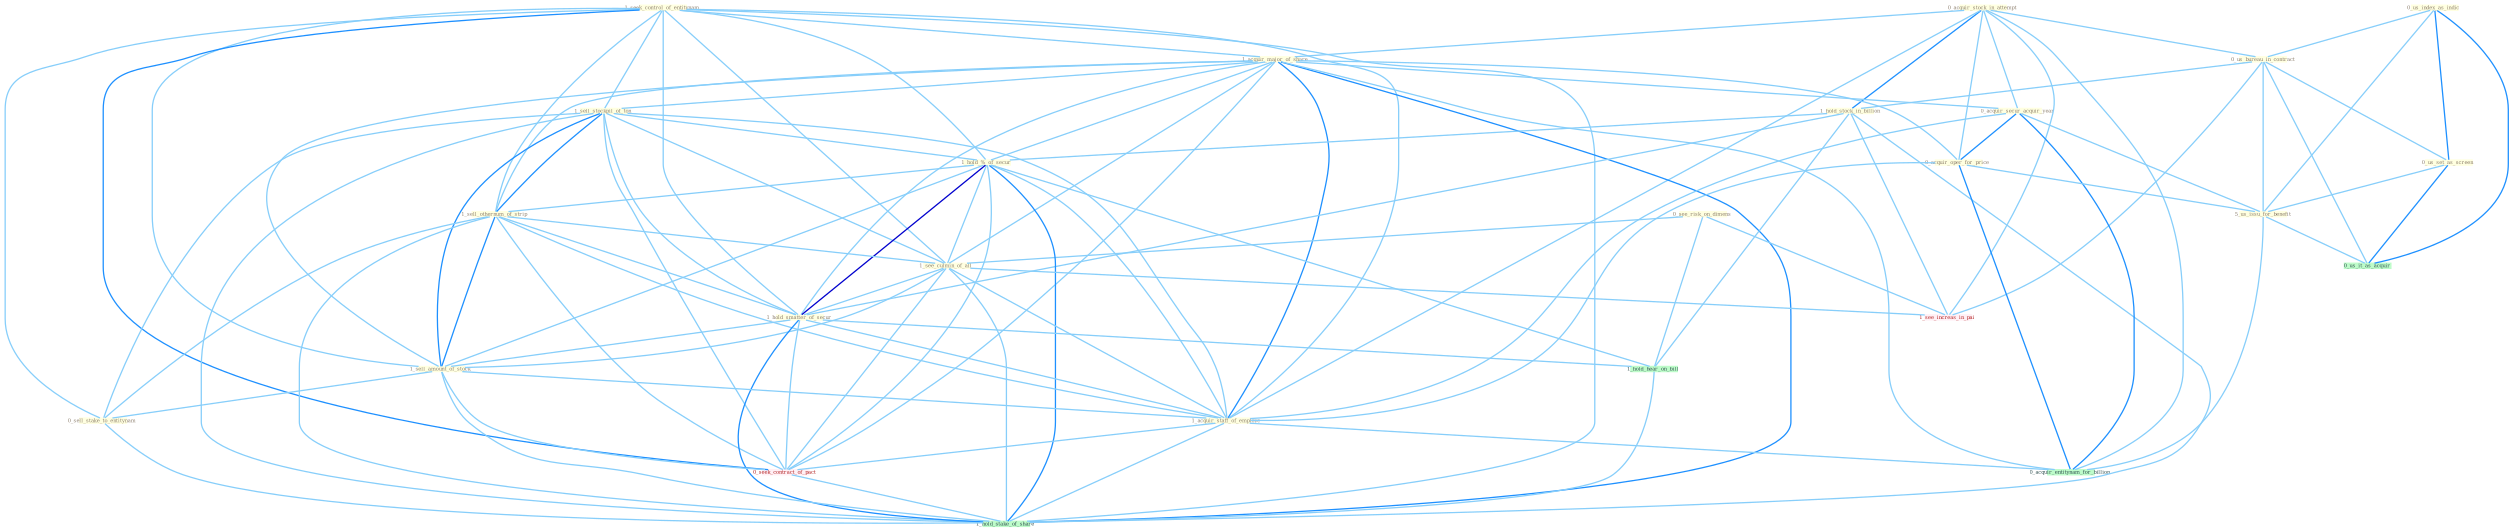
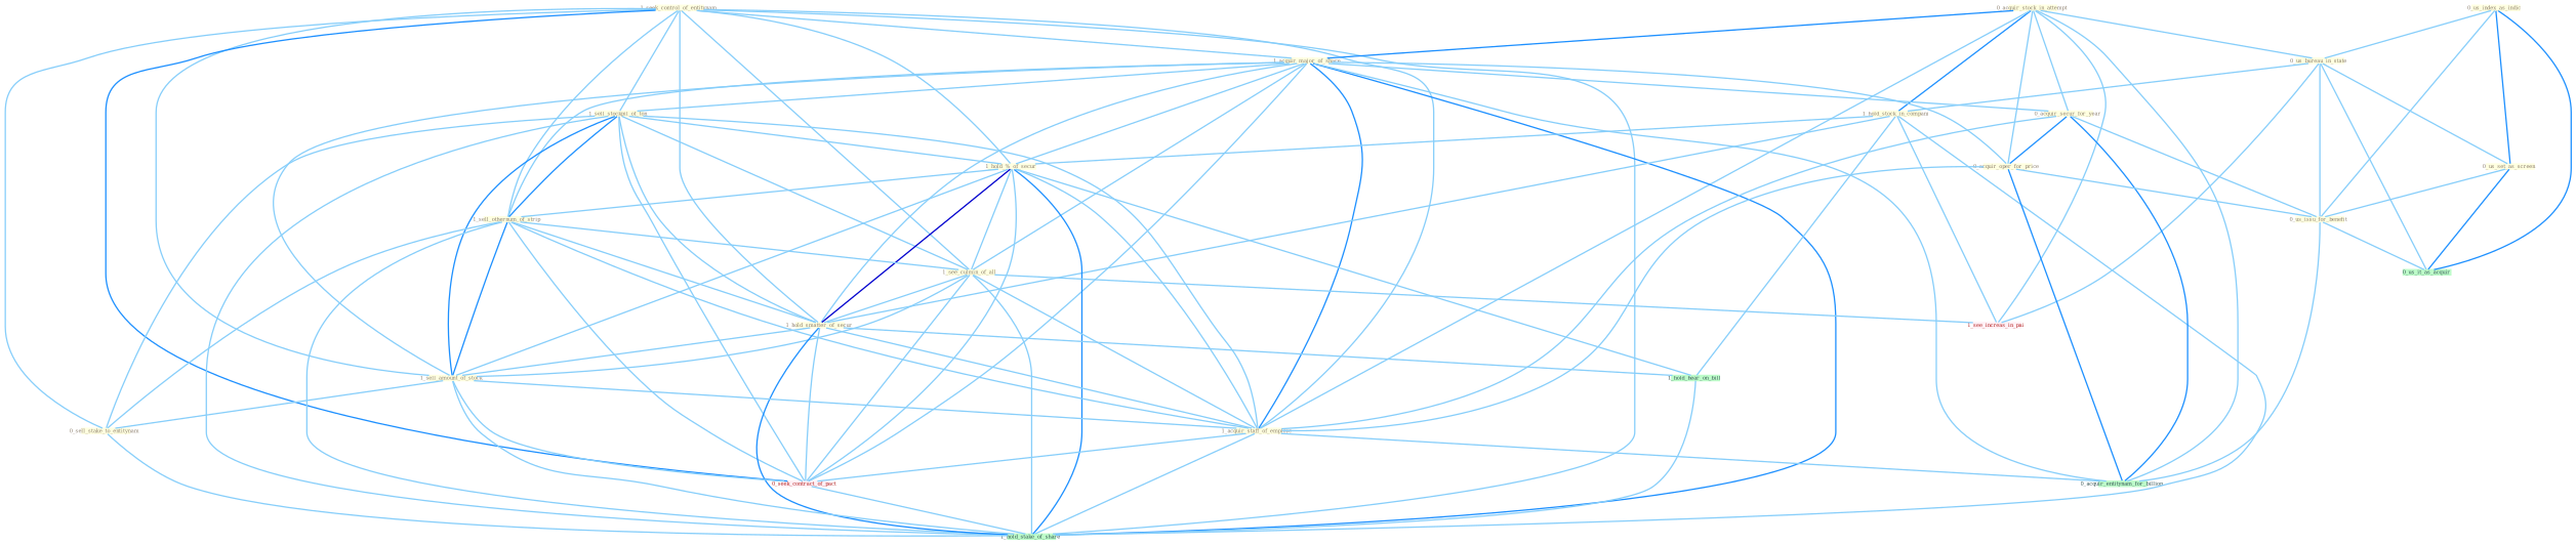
  graph {
    node [color="#ffffe0" fixedsize=true fontcolor="#8b7d6b" fontsize=4 shape=polygon style=filled]
    edge [color="#87cefa" w=1]
    "1_seek_control_of_entitynam " [height=.06 width=.5]
    "0_acquir_stock_in_attempt " [height=.06 width=.5]
    "0_us_index_as_indic " [height=.06 width=.5]
    "1_acquir_major_of_share " [height=.06 width=.5]
    "1_sell_stockpil_of_ton " [height=.06 width=.5]
-   "0_us_bureau_in_state " [height=.06 width=.5 label="0_us_bureau_in_contract"]
-   "1_hold_stock_in_compani " [height=.06 width=.5 label="1_hold_stock_in_billion"]
-   "0_see_risk_on_dimens " [height=.06 width=.5]
+   "0_us_bureau_in_state " [height=.06 width=.5]
+   "1_hold_stock_in_compani " [height=.06 width=.5]
    "1_hold_%_of_secur " [height=.06 width=.5]
    "1_sell_othernum_of_strip " [height=.06 width=.5]
    "1_see_culmin_of_all " [height=.06 width=.5]
-   "0_acquir_secur_for_year " [height=.06 width=.5 label="0_acquir_secur_acquir_year"]
+   "0_acquir_secur_for_year " [height=.06 width=.5]
    "1_hold_smatter_of_secur " [height=.06 width=.5]
    "0_us_set_as_screen " [height=.06 width=.5]
    "1_sell_amount_of_stock " [height=.06 width=.5]
    "0_acquir_oper_for_price " [height=.06 width=.5]
-   "0_us_issu_for_benefit " [height=.06 width=.5 label="5_us_issu_for_benefit"]
+   "0_us_issu_for_benefit " [height=.06 width=.5]
    "0_sell_stake_to_entitynam " [height=.06 width=.5]
    "1_acquir_staff_of_employe " [height=.06 width=.5]
    "0_seek_contract_of_pact " [color="#fff0f5" fontcolor="#b22222" height=.06 width=.5]
    "1_see_increas_in_pai " [color="#fff0f5" fontcolor="#b22222" height=.06 width=.5]
    "1_hold_stake_of_share " [color="#BDFCC9" fontcolor="#2f4f4f" height=.06 width=.5]
    "0_acquir_entitynam_for_billion " [color="#BDFCC9" fontcolor="#2f4f4f" height=.06 width=.5]
    n24 [color="#BDFCC9" fontcolor="#2f4f4f" height=.06 label="0_us_it_as_acquir" width=.5]
    "1_hold_hear_on_bill " [color="#BDFCC9" fontcolor="#2f4f4f" height=.06 width=.5]
    subgraph sub_1 {
      "1_seek_control_of_entitynam "
      "0_acquir_stock_in_attempt "
      "0_us_index_as_indic "
      "1_acquir_major_of_share "
      "1_sell_stockpil_of_ton "
      "0_us_bureau_in_state "
      "1_hold_stock_in_compani "
-     "0_see_risk_on_dimens "
      "1_hold_%_of_secur "
      "1_sell_othernum_of_strip "
      "1_see_culmin_of_all "
      "0_acquir_secur_for_year "
      "1_hold_smatter_of_secur "
      "0_us_set_as_screen "
      "1_sell_amount_of_stock "
      "0_acquir_oper_for_price "
      "0_us_issu_for_benefit "
      "0_sell_stake_to_entitynam "
      "1_acquir_staff_of_employe "
    }
    subgraph sub_2 {
      "0_seek_contract_of_pact "
      "1_see_increas_in_pai "
    }
    "1_seek_control_of_entitynam " -- "1_acquir_major_of_share "
    "1_seek_control_of_entitynam " -- "1_sell_stockpil_of_ton "
    "1_seek_control_of_entitynam " -- "1_hold_%_of_secur "
    "1_seek_control_of_entitynam " -- "1_sell_othernum_of_strip "
    "1_seek_control_of_entitynam " -- "1_see_culmin_of_all "
    "1_seek_control_of_entitynam " -- "1_hold_smatter_of_secur "
    "1_seek_control_of_entitynam " -- "1_sell_amount_of_stock "
    "1_seek_control_of_entitynam " -- "0_sell_stake_to_entitynam "
    "1_seek_control_of_entitynam " -- "1_acquir_staff_of_employe "
    "1_seek_control_of_entitynam " -- "0_seek_contract_of_pact " [color="#1e90ff" w=2]
    "1_seek_control_of_entitynam " -- "1_hold_stake_of_share "
-   "0_acquir_stock_in_attempt " -- "1_acquir_major_of_share "
+   "0_acquir_stock_in_attempt " -- "1_acquir_major_of_share " [color="#1e90ff"]
    "0_acquir_stock_in_attempt " -- "0_us_bureau_in_state "
    "0_acquir_stock_in_attempt " -- "1_hold_stock_in_compani " [color="#1e90ff" w=2]
    "0_acquir_stock_in_attempt " -- "0_acquir_secur_for_year "
    "0_acquir_stock_in_attempt " -- "0_acquir_oper_for_price "
    "0_acquir_stock_in_attempt " -- "1_acquir_staff_of_employe "
    "0_acquir_stock_in_attempt " -- "1_see_increas_in_pai "
    "0_acquir_stock_in_attempt " -- "0_acquir_entitynam_for_billion "
    "0_us_index_as_indic " -- "0_us_bureau_in_state "
    "0_us_index_as_indic " -- "0_us_set_as_screen " [color="#1e90ff" w=2]
    "0_us_index_as_indic " -- "0_us_issu_for_benefit "
    "0_us_index_as_indic " -- n24 [color="#1e90ff" w=2]
    "1_acquir_major_of_share " -- "1_sell_stockpil_of_ton "
    "1_acquir_major_of_share " -- "1_hold_%_of_secur "
    "1_acquir_major_of_share " -- "1_sell_othernum_of_strip "
    "1_acquir_major_of_share " -- "1_see_culmin_of_all "
    "1_acquir_major_of_share " -- "0_acquir_secur_for_year "
    "1_acquir_major_of_share " -- "1_hold_smatter_of_secur "
    "1_acquir_major_of_share " -- "1_sell_amount_of_stock "
    "1_acquir_major_of_share " -- "0_acquir_oper_for_price "
    "1_acquir_major_of_share " -- "1_acquir_staff_of_employe " [color="#1e90ff" w=2]
    "1_acquir_major_of_share " -- "0_seek_contract_of_pact "
    "1_acquir_major_of_share " -- "1_hold_stake_of_share " [color="#1e90ff" w=2]
    "1_acquir_major_of_share " -- "0_acquir_entitynam_for_billion "
    "1_sell_stockpil_of_ton " -- "1_hold_%_of_secur "
    "1_sell_stockpil_of_ton " -- "1_sell_othernum_of_strip " [color="#1e90ff" w=2]
    "1_sell_stockpil_of_ton " -- "1_see_culmin_of_all "
    "1_sell_stockpil_of_ton " -- "1_hold_smatter_of_secur "
    "1_sell_stockpil_of_ton " -- "1_sell_amount_of_stock " [color="#1e90ff" w=2]
    "1_sell_stockpil_of_ton " -- "0_sell_stake_to_entitynam "
    "1_sell_stockpil_of_ton " -- "1_acquir_staff_of_employe "
    "1_sell_stockpil_of_ton " -- "0_seek_contract_of_pact "
    "1_sell_stockpil_of_ton " -- "1_hold_stake_of_share "
    "0_us_bureau_in_state " -- "1_hold_stock_in_compani "
    "0_us_bureau_in_state " -- "0_us_set_as_screen "
    "0_us_bureau_in_state " -- "0_us_issu_for_benefit "
    "0_us_bureau_in_state " -- "1_see_increas_in_pai "
    "0_us_bureau_in_state " -- n24
    "1_hold_stock_in_compani " -- "1_hold_%_of_secur "
    "1_hold_stock_in_compani " -- "1_hold_smatter_of_secur "
    "1_hold_stock_in_compani " -- "1_see_increas_in_pai "
    "1_hold_stock_in_compani " -- "1_hold_stake_of_share "
    "1_hold_stock_in_compani " -- "1_hold_hear_on_bill "
-   "0_see_risk_on_dimens " -- "1_see_culmin_of_all "
-   "0_see_risk_on_dimens " -- "1_see_increas_in_pai "
-   "0_see_risk_on_dimens " -- "1_hold_hear_on_bill "
    "1_hold_%_of_secur " -- "1_sell_othernum_of_strip "
    "1_hold_%_of_secur " -- "1_see_culmin_of_all "
    "1_hold_%_of_secur " -- "1_hold_smatter_of_secur " [color="#0000cd" w=3]
    "1_hold_%_of_secur " -- "1_sell_amount_of_stock "
    "1_hold_%_of_secur " -- "1_acquir_staff_of_employe "
    "1_hold_%_of_secur " -- "0_seek_contract_of_pact "
    "1_hold_%_of_secur " -- "1_hold_stake_of_share " [color="#1e90ff" w=2]
    "1_hold_%_of_secur " -- "1_hold_hear_on_bill "
    "1_sell_othernum_of_strip " -- "1_see_culmin_of_all "
    "1_sell_othernum_of_strip " -- "1_hold_smatter_of_secur "
    "1_sell_othernum_of_strip " -- "1_sell_amount_of_stock " [color="#1e90ff" w=2]
    "1_sell_othernum_of_strip " -- "0_sell_stake_to_entitynam "
    "1_sell_othernum_of_strip " -- "1_acquir_staff_of_employe "
    "1_sell_othernum_of_strip " -- "0_seek_contract_of_pact "
    "1_sell_othernum_of_strip " -- "1_hold_stake_of_share "
    "1_see_culmin_of_all " -- "1_hold_smatter_of_secur "
    "1_see_culmin_of_all " -- "1_sell_amount_of_stock "
    "1_see_culmin_of_all " -- "1_acquir_staff_of_employe "
    "1_see_culmin_of_all " -- "0_seek_contract_of_pact "
    "1_see_culmin_of_all " -- "1_see_increas_in_pai "
    "1_see_culmin_of_all " -- "1_hold_stake_of_share "
    "0_acquir_secur_for_year " -- "0_acquir_oper_for_price " [color="#1e90ff" w=2]
    "0_acquir_secur_for_year " -- "0_us_issu_for_benefit "
    "0_acquir_secur_for_year " -- "1_acquir_staff_of_employe "
    "0_acquir_secur_for_year " -- "0_acquir_entitynam_for_billion " [color="#1e90ff" w=2]
    "1_hold_smatter_of_secur " -- "1_sell_amount_of_stock "
    "1_hold_smatter_of_secur " -- "1_acquir_staff_of_employe "
    "1_hold_smatter_of_secur " -- "0_seek_contract_of_pact "
    "1_hold_smatter_of_secur " -- "1_hold_stake_of_share " [color="#1e90ff" w=2]
    "1_hold_smatter_of_secur " -- "1_hold_hear_on_bill "
    "0_us_set_as_screen " -- "0_us_issu_for_benefit "
    "0_us_set_as_screen " -- n24 [color="#1e90ff" w=2]
    "1_sell_amount_of_stock " -- "0_sell_stake_to_entitynam "
    "1_sell_amount_of_stock " -- "1_acquir_staff_of_employe "
    "1_sell_amount_of_stock " -- "0_seek_contract_of_pact "
    "1_sell_amount_of_stock " -- "1_hold_stake_of_share "
    "0_acquir_oper_for_price " -- "0_us_issu_for_benefit "
    "0_acquir_oper_for_price " -- "1_acquir_staff_of_employe "
    "0_acquir_oper_for_price " -- "0_acquir_entitynam_for_billion " [color="#1e90ff" w=2]
    "0_us_issu_for_benefit " -- "0_acquir_entitynam_for_billion "
    "0_us_issu_for_benefit " -- n24
    "0_sell_stake_to_entitynam " -- "1_hold_stake_of_share "
    "1_acquir_staff_of_employe " -- "0_seek_contract_of_pact "
    "1_acquir_staff_of_employe " -- "1_hold_stake_of_share "
    "1_acquir_staff_of_employe " -- "0_acquir_entitynam_for_billion "
    "0_seek_contract_of_pact " -- "1_hold_stake_of_share "
    "1_hold_hear_on_bill " -- "1_hold_stake_of_share "
  }
